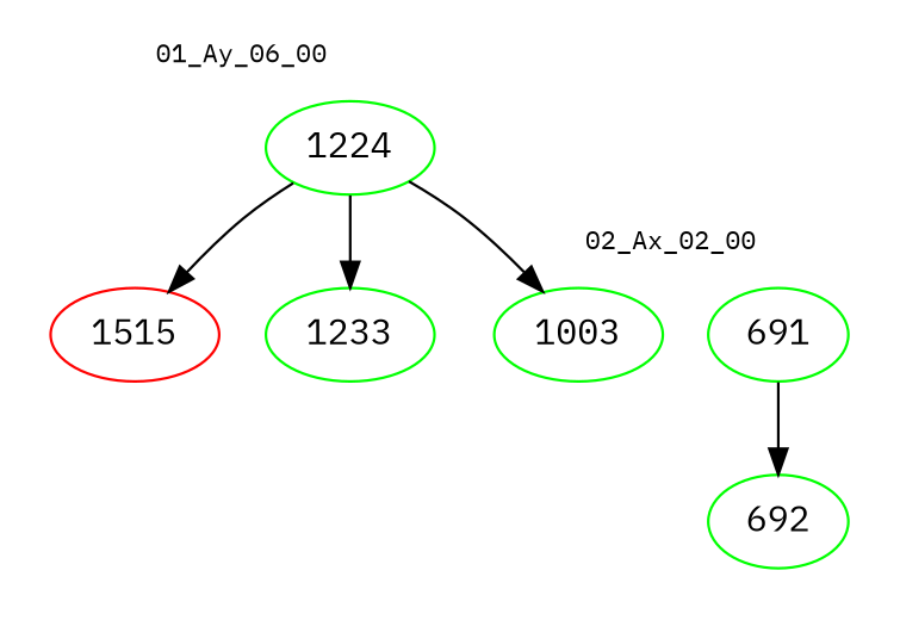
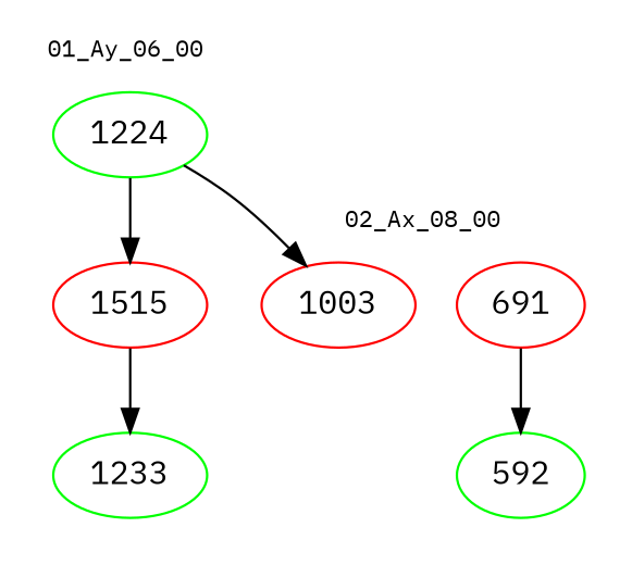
  digraph {
    fontname="IBM Plex Mono"
    node [color=green fontname="IBM Plex Mono"]
    edge [color=black fontname="IBM Plex Mono"]
-   n1 [label=691]
-   n2 [label=1003]
-   n3 [label=692]
+   n1 [color=red label=691]
+   n2 [color=red label=1003]
+   n3 [label=592]
    n4 [label=1224]
    n5 [color=red label=1515]
    n6 [label=1233]
    subgraph cluster_1 {
      color=white
      fontsize=10
-     label="02_Ax_02_00"
+     label="02_Ax_08_00"
      n1
      n2
      n3
    }
    subgraph cluster_2 {
      color=white
      fontsize=10
      label="01_Ay_06_00"
      n4
      n5
      n6
    }
    n1 -> n3
    n4 -> n2
    n4 -> n5
-   n4 -> n6
+   n5 -> n6
  }
